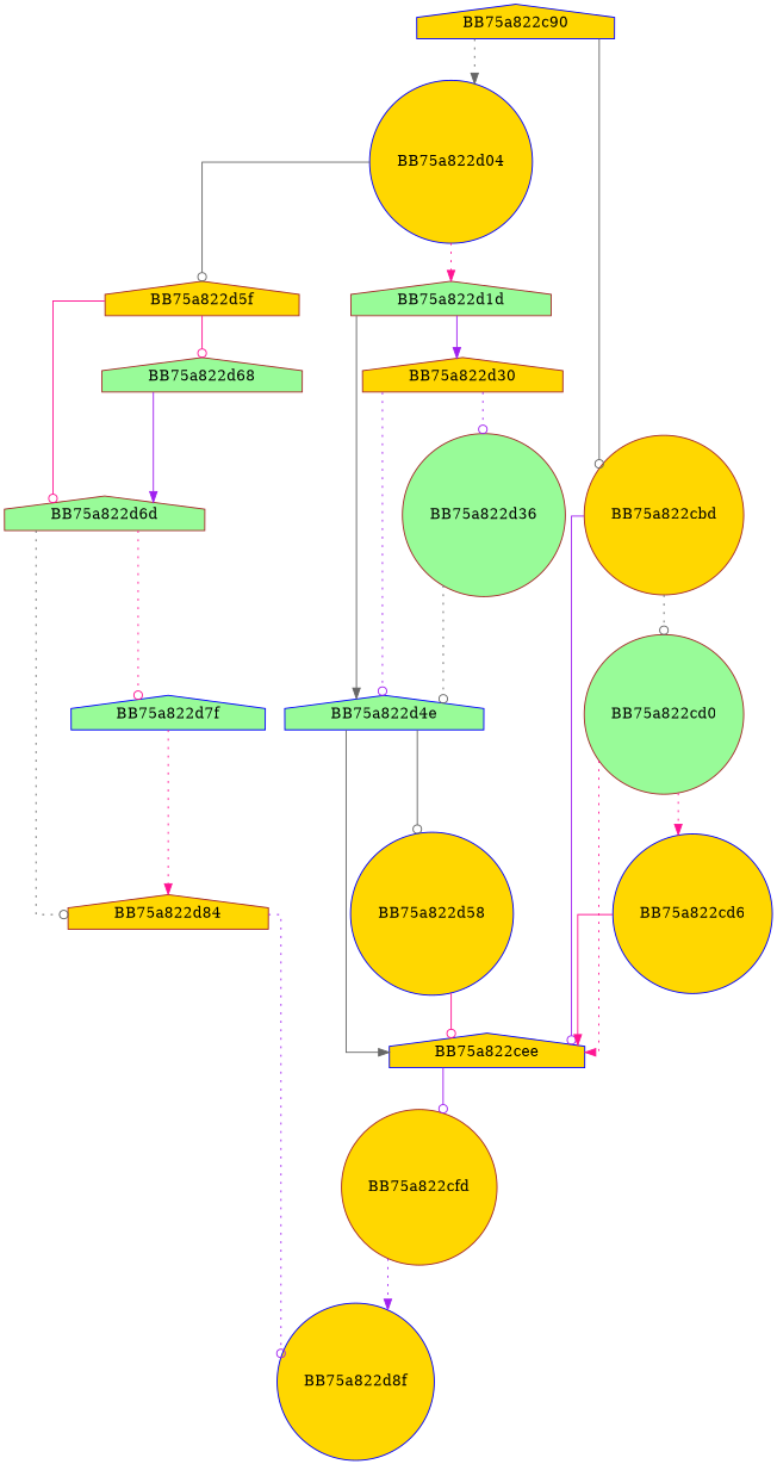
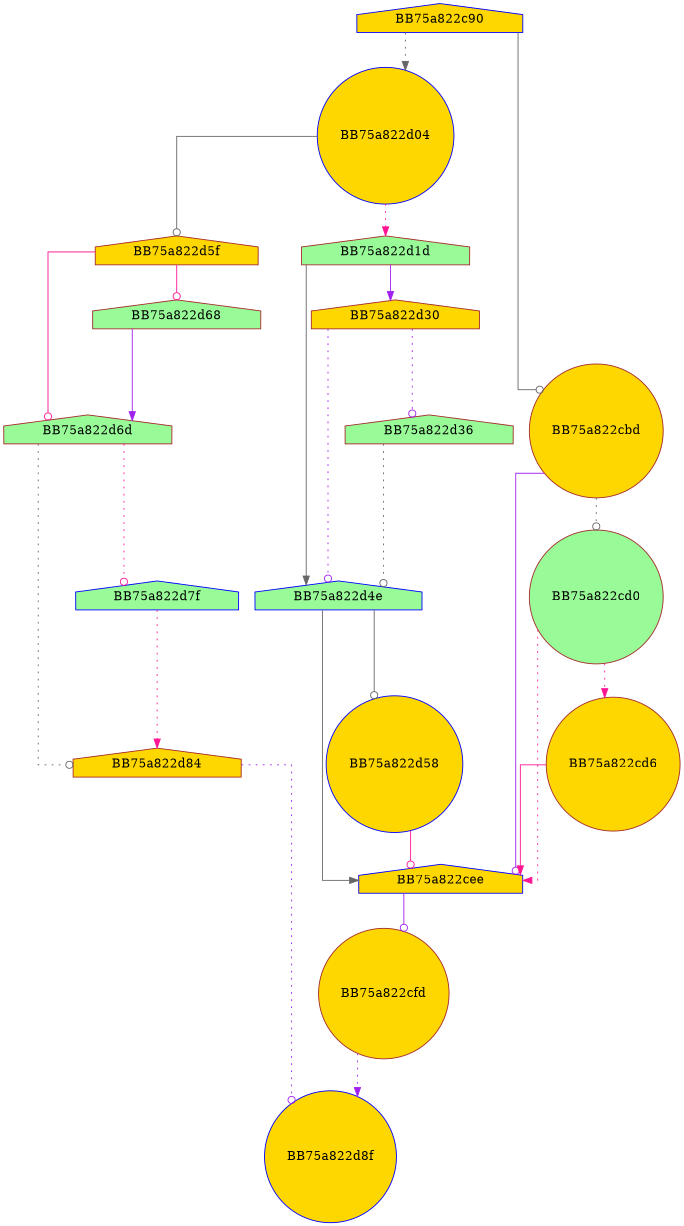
  digraph {
    splines=ortho
    node [color=brown fillcolor=gold shape=house style=filled]
    edge [arrowhead=odot color=gray40 style=dotted]
    BB75a822c90 [color=blue]
    BB75a822d04 [color=blue shape=circle]
    BB75a822cbd [shape=circle]
    BB75a822d5f
    BB75a822d1d [fillcolor=palegreen]
    BB75a822cee [color=blue]
    BB75a822cd0 [fillcolor=palegreen shape=circle]
    BB75a822d6d [fillcolor=palegreen]
    BB75a822d68 [fillcolor=palegreen]
    BB75a822d4e [color=blue fillcolor=palegreen]
    BB75a822d30
    BB75a822cfd [shape=circle]
-   BB75a822cd6 [color=blue shape=circle]
+   BB75a822cd6 [shape=circle]
    BB75a822d8f [color=blue shape=circle]
    BB75a822d84
    BB75a822d7f [color=blue fillcolor=palegreen]
    BB75a822d58 [color=blue shape=circle]
-   BB75a822d36 [fillcolor=palegreen shape=circle]
+   BB75a822d36 [fillcolor=palegreen]
    BB75a822c90 -> BB75a822d04 [arrowhead=normal]
    BB75a822c90 -> BB75a822cbd [style=solid]
    BB75a822d04 -> BB75a822d5f [style=solid]
    BB75a822d04 -> BB75a822d1d [arrowhead=normal color=deeppink]
    BB75a822cbd -> BB75a822cee [color=purple style=solid]
    BB75a822cbd -> BB75a822cd0
    BB75a822d5f -> BB75a822d6d [color=deeppink style=solid]
    BB75a822d5f -> BB75a822d68 [color=deeppink style=solid]
    BB75a822d1d -> BB75a822d4e [arrowhead=normal style=solid]
    BB75a822d1d -> BB75a822d30 [arrowhead=normal color=purple style=solid]
    BB75a822cee -> BB75a822cfd [color=purple style=solid]
    BB75a822cd0 -> BB75a822cee [arrowhead=normal color=deeppink]
    BB75a822cd0 -> BB75a822cd6 [arrowhead=normal color=deeppink]
    BB75a822d6d -> BB75a822d84
    BB75a822d6d -> BB75a822d7f [color=deeppink]
    BB75a822d68 -> BB75a822d6d [arrowhead=normal color=purple style=solid]
    BB75a822d4e -> BB75a822cee [arrowhead=normal style=solid]
    BB75a822d4e -> BB75a822d58 [style=solid]
    BB75a822d30 -> BB75a822d4e [color=purple]
    BB75a822d30 -> BB75a822d36 [color=purple]
    BB75a822cfd -> BB75a822d8f [arrowhead=normal color=purple]
    BB75a822cd6 -> BB75a822cee [arrowhead=normal color=deeppink style=solid]
    BB75a822d84 -> BB75a822d8f [color=purple]
    BB75a822d7f -> BB75a822d84 [arrowhead=normal color=deeppink]
    BB75a822d58 -> BB75a822cee [color=deeppink style=solid]
    BB75a822d36 -> BB75a822d4e
  }
